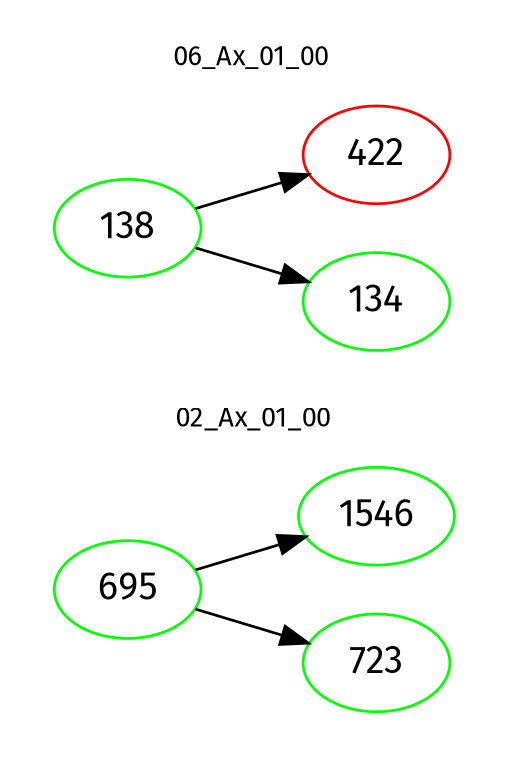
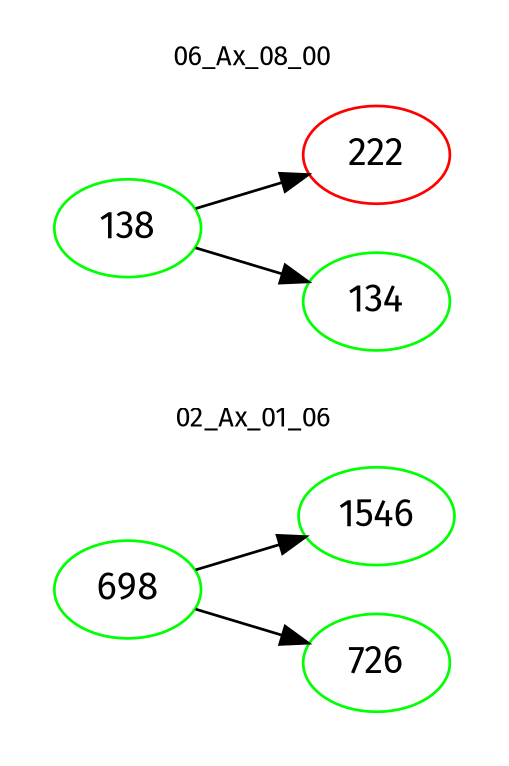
  digraph {
    fontname="Fira Sans"
    rankdir=LR
    node [color=green fontname="Fira Sans"]
    edge [color=black fontname="Fira Sans"]
-   n1 [label=695]
-   n2 [label=723]
+   n1 [label=698]
+   n2 [label=726]
    n3 [label=1546]
    n4 [label=138]
    n5 [label=134]
-   n6 [color=red label=422]
+   n6 [color=red label=222]
    subgraph cluster_1 {
      color=white
      fontsize=10
-     label="02_Ax_01_00"
+     label="02_Ax_01_06"
      n1
      n2
      n3
    }
    subgraph cluster_2 {
      color=white
      fontsize=10
-     label="06_Ax_01_00"
+     label="06_Ax_08_00"
      n4
      n5
      n6
    }
    n1 -> n2
    n1 -> n3
    n4 -> n5
    n4 -> n6
  }
